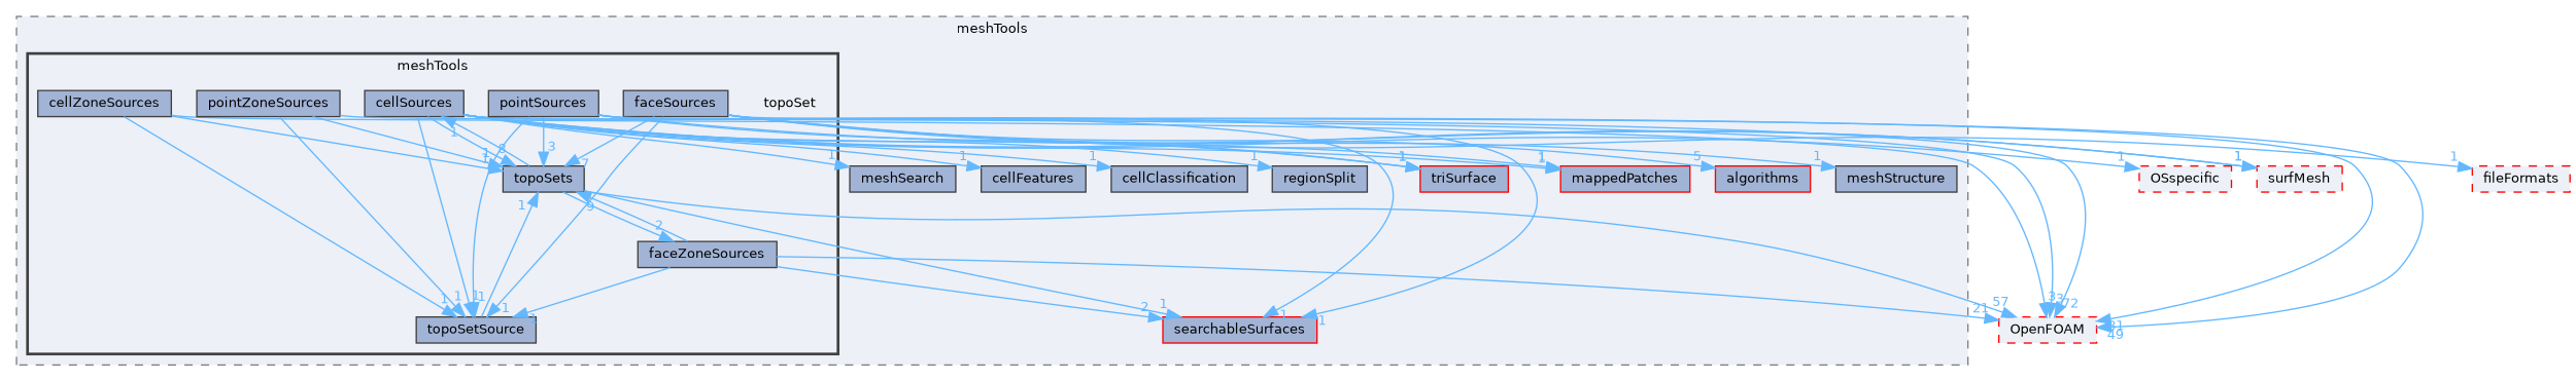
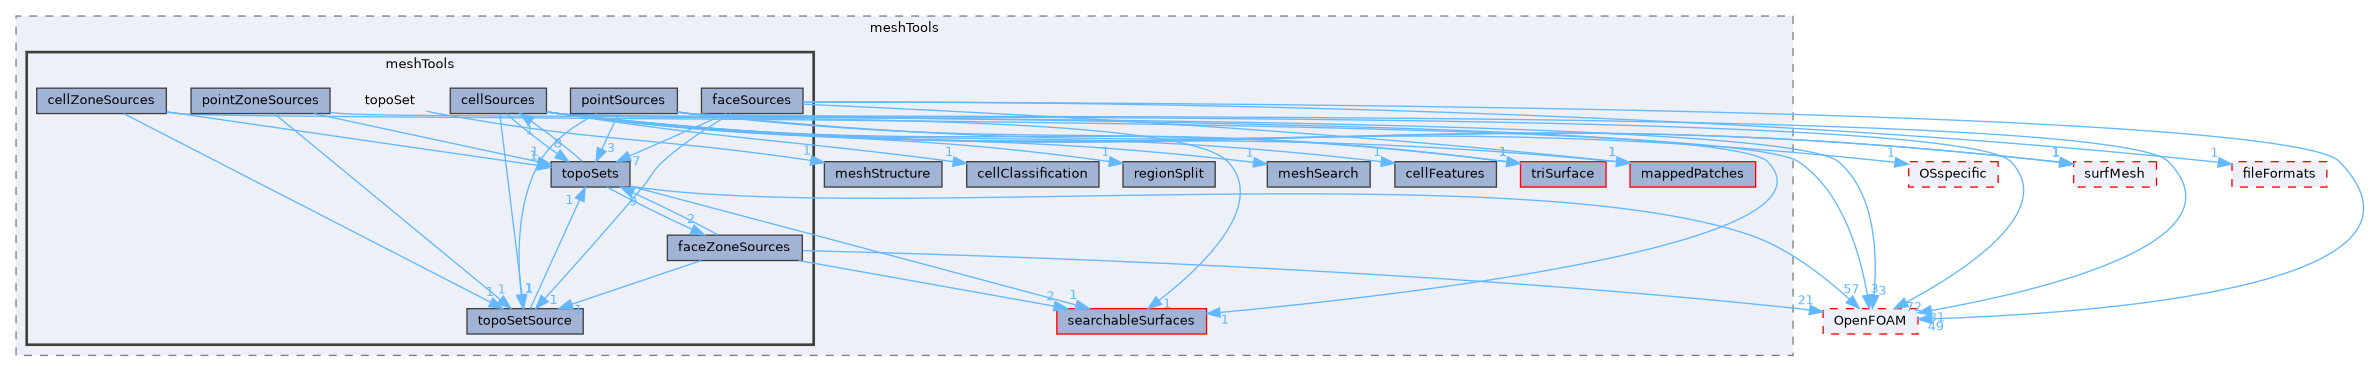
  digraph {
    compound=true
    node [fontname=Helvetica fontsize=10 shape=box color=grey25 fillcolor="#a2b4d6" style=filled]
    edge [color=steelblue1 fontcolor=steelblue1 fontname=Helvetica fontsize=10 headlabel=1 labeldistance=1.5 labelfontname=Helvetica labelfontsize=10]
    n1 [height=0.2 label=topoSet shape=plaintext width=0.4 color="" fillcolor="" style=""]
    n2 [height=0.2 label=cellSources width=0.4]
    n3 [height=0.2 label=cellZoneSources width=0.4]
    n4 [height=0.2 label=faceSources width=0.4]
    n5 [height=0.2 label=faceZoneSources width=0.4]
    n6 [height=0.2 label=pointSources width=0.4]
    n7 [height=0.2 label=pointZoneSources width=0.4]
    n8 [height=0.2 label=topoSets width=0.4]
    n9 [height=0.2 label=topoSetSource width=0.4]
    n10 [color=red height=0.2 label=triSurface width=0.4]
-   n11 [color=red height=0.2 label=algorithms width=0.4]
    n12 [height=0.2 label=cellClassification width=0.4]
    n13 [height=0.2 label=meshSearch width=0.4]
    n14 [height=0.2 label=cellFeatures width=0.4]
    n15 [color=red height=0.2 label=mappedPatches width=0.4]
    n16 [height=0.2 label=regionSplit width=0.4]
    n17 [height=0.2 label=meshStructure width=0.4]
    n18 [color=red height=0.2 label=searchableSurfaces width=0.4]
    n19 [color=red fillcolor="#edf0f7" height=0.2 label=surfMesh style="filled,dashed" width=0.4]
    n20 [color=red fillcolor="#edf0f7" height=0.2 label=OSspecific style="filled,dashed" width=0.4]
    n21 [color=red fillcolor="#edf0f7" height=0.2 label=OpenFOAM style="filled,dashed" width=0.4]
    n22 [color=red fillcolor="#edf0f7" height=0.2 label=fileFormats style="filled,dashed" width=0.4]
    subgraph cluster_1 {
      bgcolor="#edf0f7"
      fontname=Helvetica
      fontsize=10
      label=meshTools
      pencolor=grey50
      style="filled,dashed"
      n10
-     n11
      n12
      n13
      n14
      n15
      n16
      n17
      n18
      subgraph cluster_2 {
        bgcolor="#edf0f7"
        fontname=Helvetica
        fontsize=10
        label=meshTools
        pencolor=grey25
        style="filled,bold"
        n1
        n2
        n3
        n4
        n5
        n6
        n7
        n8
        n9
      }
    }
    n2 -> n8 [headlabel=8]
    n2 -> n9
    n2 -> n10
    n2 -> n12
    n2 -> n13
    n2 -> n14
    n2 -> n15
    n2 -> n16
    n2 -> n18
    n2 -> n19
    n2 -> n20
    n2 -> n21 [headlabel=72]
    n3 -> n8
    n3 -> n9
    n3 -> n21 [headlabel=3]
    n4 -> n8 [headlabel=7]
    n4 -> n9
-   n4 -> n11 [headlabel=5]
    n4 -> n15
-   n4 -> n17
+   n1 -> n17
    n4 -> n21 [headlabel=49]
    n4 -> n22
    n5 -> n8 [headlabel=9]
    n5 -> n9
    n5 -> n18 [headlabel=2]
    n5 -> n21 [headlabel=21]
    n6 -> n8 [headlabel=3]
    n6 -> n9
    n6 -> n10
    n6 -> n18
    n6 -> n19
    n6 -> n21 [headlabel=31]
    n7 -> n8
    n7 -> n9
    n7 -> n21 [headlabel=3]
    n8 -> n2
    n8 -> n5 [headlabel=2]
    n8 -> n18
    n8 -> n21 [headlabel=57]
    n9 -> n8
  }
